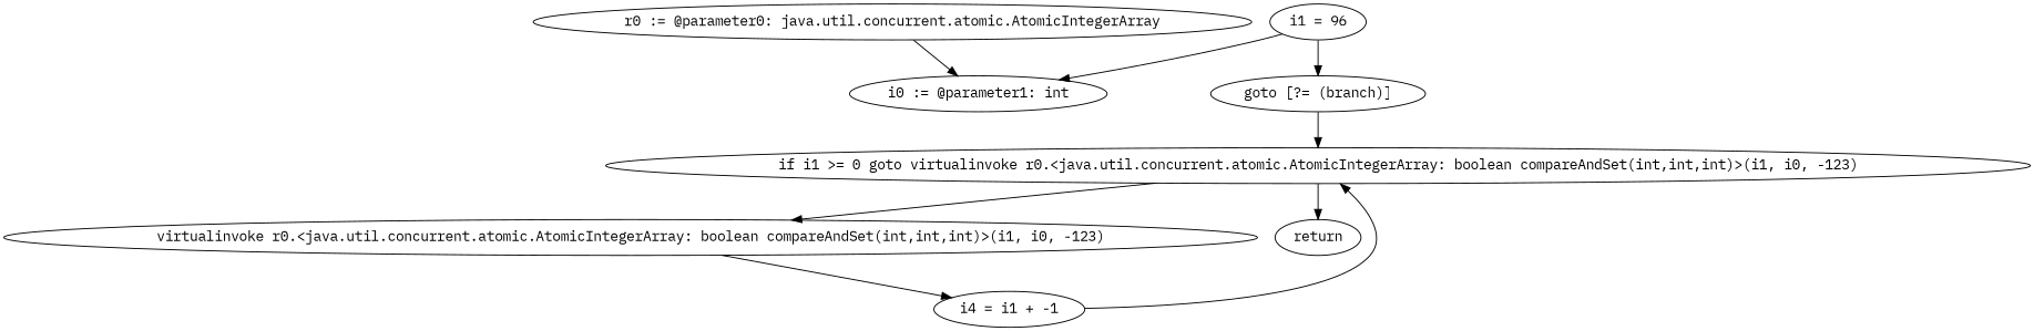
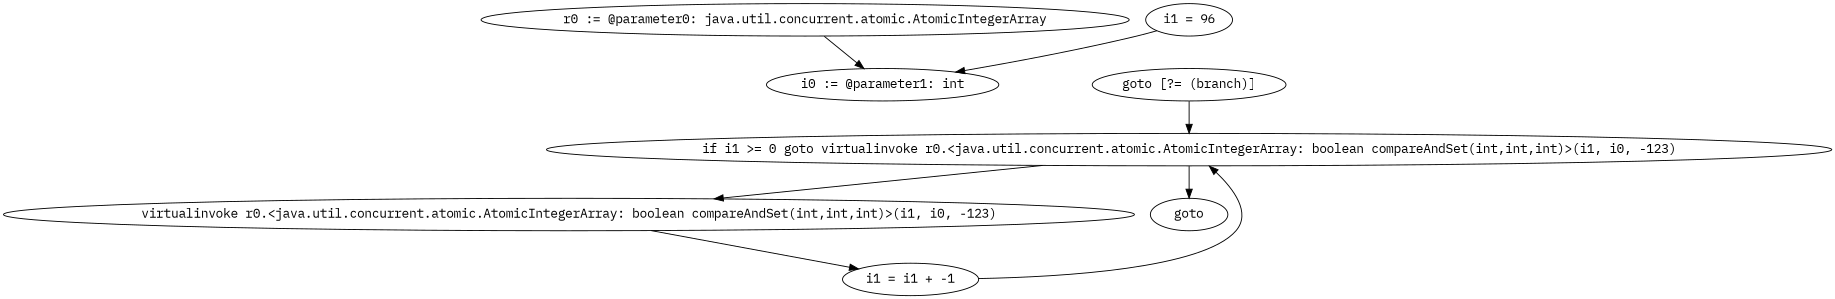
  digraph {
    fontname="IBM Plex Mono"
    node [fontname="IBM Plex Mono"]
    edge [fontname="IBM Plex Mono"]
    "r0 := @parameter0: java.util.concurrent.atomic.AtomicIntegerArray"
    "i0 := @parameter1: int"
    "i1 = 96"
    "goto [?= (branch)]"
    "if i1 >= 0 goto virtualinvoke r0.<java.util.concurrent.atomic.AtomicIntegerArray: boolean compareAndSet(int,int,int)>(i1, i0, -123)"
    "virtualinvoke r0.<java.util.concurrent.atomic.AtomicIntegerArray: boolean compareAndSet(int,int,int)>(i1, i0, -123)"
-   return
-   "i1 = i1 + -1" [label="i4 = i1 + -1"]
+   return [label=goto]
+   "i1 = i1 + -1"
    "r0 := @parameter0: java.util.concurrent.atomic.AtomicIntegerArray" -> "i0 := @parameter1: int"
    "i1 = 96" -> "i0 := @parameter1: int"
-   "i1 = 96" -> "goto [?= (branch)]"
    "goto [?= (branch)]" -> "if i1 >= 0 goto virtualinvoke r0.<java.util.concurrent.atomic.AtomicIntegerArray: boolean compareAndSet(int,int,int)>(i1, i0, -123)"
    "if i1 >= 0 goto virtualinvoke r0.<java.util.concurrent.atomic.AtomicIntegerArray: boolean compareAndSet(int,int,int)>(i1, i0, -123)" -> "virtualinvoke r0.<java.util.concurrent.atomic.AtomicIntegerArray: boolean compareAndSet(int,int,int)>(i1, i0, -123)"
    "if i1 >= 0 goto virtualinvoke r0.<java.util.concurrent.atomic.AtomicIntegerArray: boolean compareAndSet(int,int,int)>(i1, i0, -123)" -> return
    "virtualinvoke r0.<java.util.concurrent.atomic.AtomicIntegerArray: boolean compareAndSet(int,int,int)>(i1, i0, -123)" -> "i1 = i1 + -1"
    "i1 = i1 + -1" -> "if i1 >= 0 goto virtualinvoke r0.<java.util.concurrent.atomic.AtomicIntegerArray: boolean compareAndSet(int,int,int)>(i1, i0, -123)"
  }
